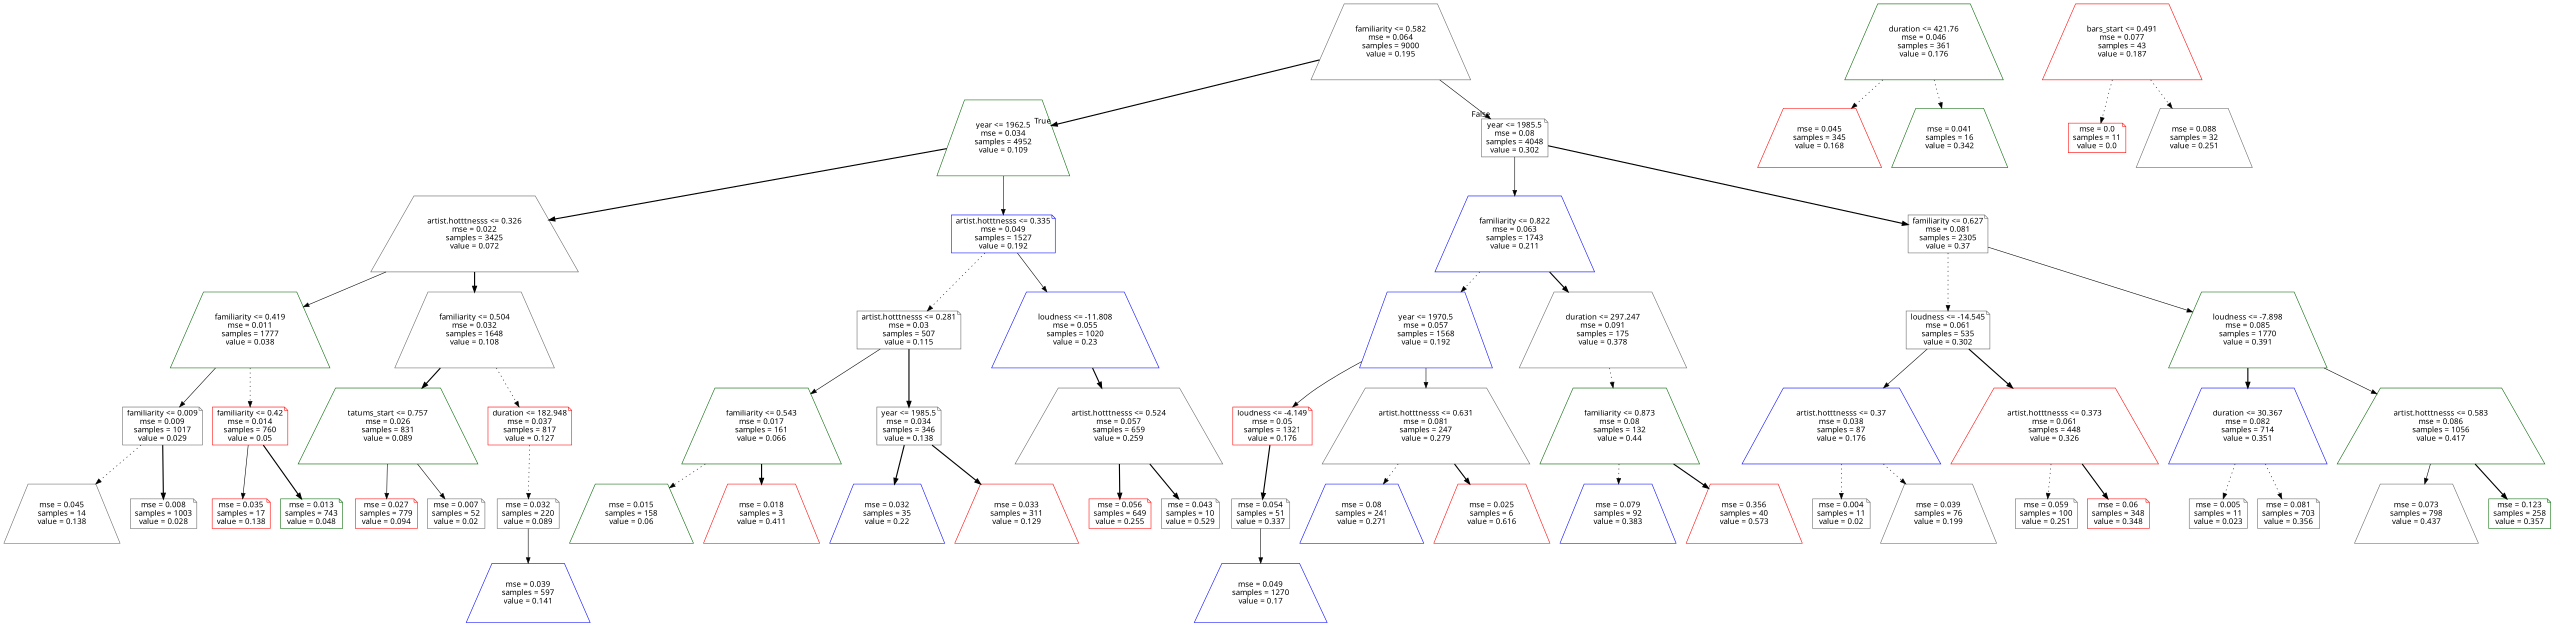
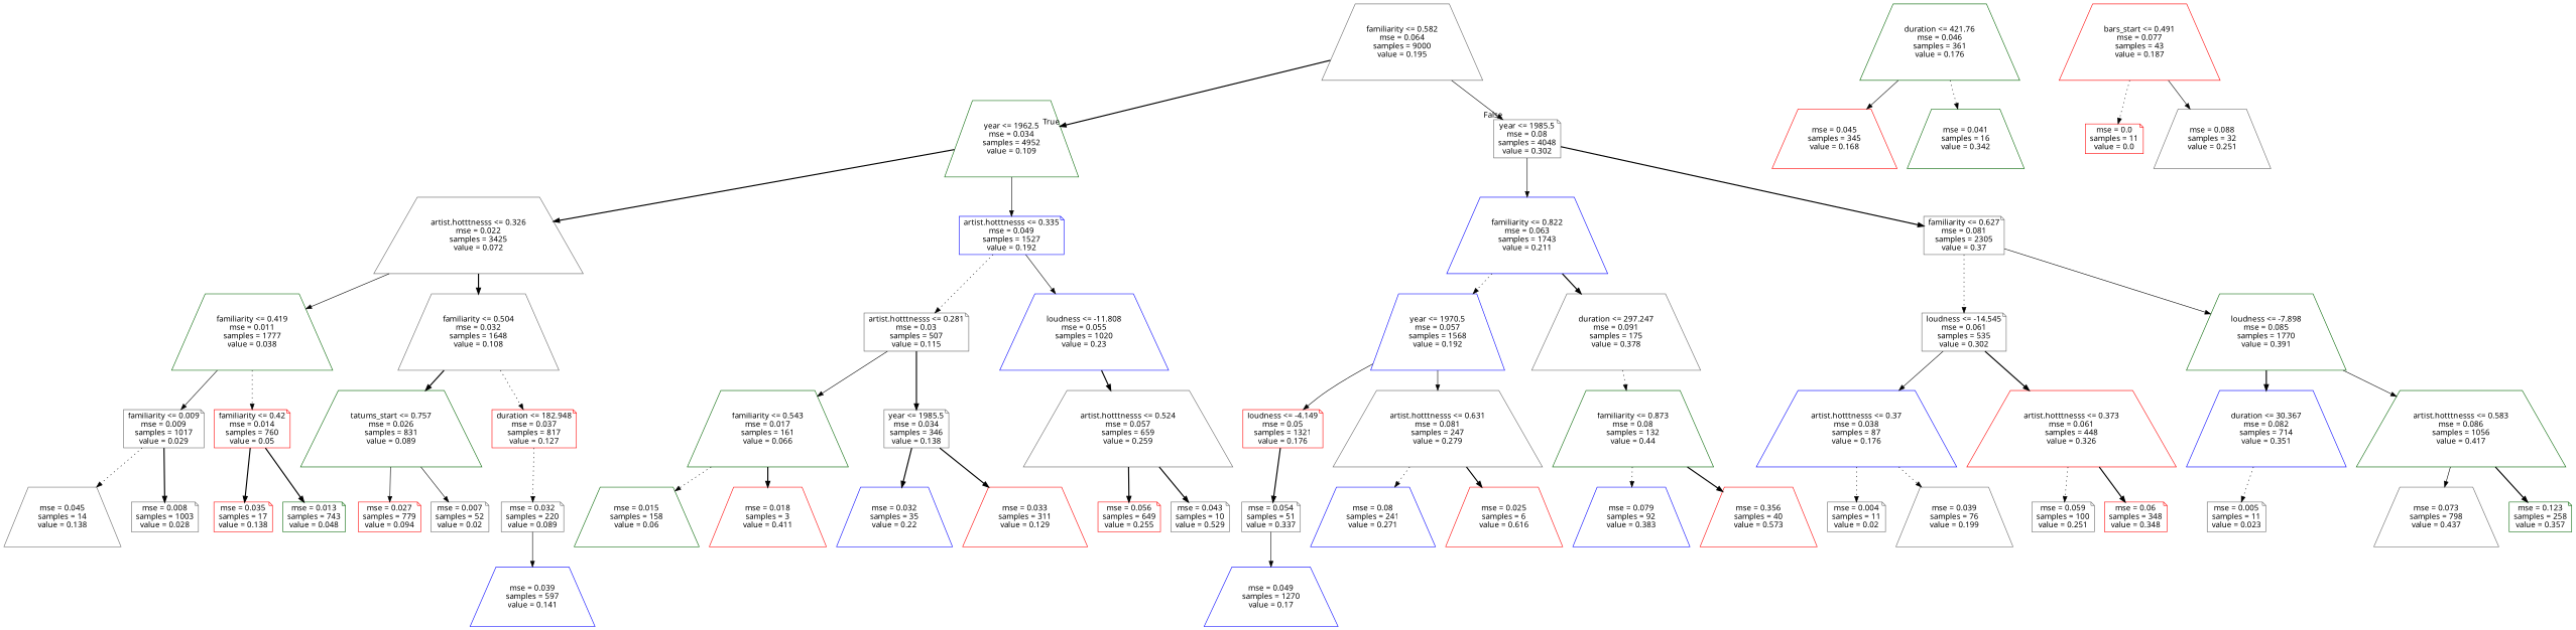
  digraph {
    fontname="Noto Sans"
    node [color=gray40 fontname="Noto Sans" shape=trapezium]
    edge [fontname="Noto Sans" style=bold]
    n1 [label="familiarity <= 0.582\nmse = 0.064\nsamples = 9000\nvalue = 0.195"]
    n2 [color=darkgreen label="year <= 1962.5\nmse = 0.034\nsamples = 4952\nvalue = 0.109"]
    n3 [label="year <= 1985.5\nmse = 0.08\nsamples = 4048\nvalue = 0.302" shape=note]
    n4 [label="artist.hotttnesss <= 0.326\nmse = 0.022\nsamples = 3425\nvalue = 0.072"]
    n5 [color=blue label="artist.hotttnesss <= 0.335\nmse = 0.049\nsamples = 1527\nvalue = 0.192" shape=note]
    n6 [color=blue label="familiarity <= 0.822\nmse = 0.063\nsamples = 1743\nvalue = 0.211"]
    n7 [label="familiarity <= 0.627\nmse = 0.081\nsamples = 2305\nvalue = 0.37" shape=note]
    n8 [color=darkgreen label="familiarity <= 0.419\nmse = 0.011\nsamples = 1777\nvalue = 0.038"]
    n9 [label="familiarity <= 0.504\nmse = 0.032\nsamples = 1648\nvalue = 0.108"]
    n10 [label="artist.hotttnesss <= 0.281\nmse = 0.03\nsamples = 507\nvalue = 0.115" shape=note]
    n11 [color=blue label="loudness <= -11.808\nmse = 0.055\nsamples = 1020\nvalue = 0.23"]
    n12 [label="familiarity <= 0.009\nmse = 0.009\nsamples = 1017\nvalue = 0.029" shape=note]
    n13 [color=red label="familiarity <= 0.42\nmse = 0.014\nsamples = 760\nvalue = 0.05" shape=note]
    n14 [color=darkgreen label="tatums_start <= 0.757\nmse = 0.026\nsamples = 831\nvalue = 0.089"]
    n15 [color=red label="duration <= 182.948\nmse = 0.037\nsamples = 817\nvalue = 0.127" shape=note]
    n16 [label="mse = 0.045\nsamples = 14\nvalue = 0.138"]
    n17 [label="mse = 0.008\nsamples = 1003\nvalue = 0.028" shape=note]
    n18 [color=red label="mse = 0.035\nsamples = 17\nvalue = 0.138" shape=note]
    n19 [color=darkgreen label="mse = 0.013\nsamples = 743\nvalue = 0.048" shape=note]
    n20 [color=red label="mse = 0.027\nsamples = 779\nvalue = 0.094" shape=note]
    n21 [label="mse = 0.007\nsamples = 52\nvalue = 0.02" shape=note]
    n22 [label="mse = 0.032\nsamples = 220\nvalue = 0.089" shape=note]
    n23 [color=blue label="mse = 0.039\nsamples = 597\nvalue = 0.141"]
    n24 [color=darkgreen label="familiarity <= 0.543\nmse = 0.017\nsamples = 161\nvalue = 0.066"]
    n25 [label="year <= 1985.5\nmse = 0.034\nsamples = 346\nvalue = 0.138" shape=note]
    n26 [label="artist.hotttnesss <= 0.524\nmse = 0.057\nsamples = 659\nvalue = 0.259"]
    n27 [color=darkgreen label="mse = 0.015\nsamples = 158\nvalue = 0.06"]
    n28 [color=red label="mse = 0.018\nsamples = 3\nvalue = 0.411"]
    n29 [color=blue label="mse = 0.032\nsamples = 35\nvalue = 0.22"]
    n30 [color=red label="mse = 0.033\nsamples = 311\nvalue = 0.129"]
    n31 [color=darkgreen label="duration <= 421.76\nmse = 0.046\nsamples = 361\nvalue = 0.176"]
    n32 [color=red label="mse = 0.045\nsamples = 345\nvalue = 0.168"]
    n33 [color=darkgreen label="mse = 0.041\nsamples = 16\nvalue = 0.342"]
    n34 [color=red label="mse = 0.056\nsamples = 649\nvalue = 0.255" shape=note]
    n35 [label="mse = 0.043\nsamples = 10\nvalue = 0.529" shape=note]
    n36 [color=blue label="year <= 1970.5\nmse = 0.057\nsamples = 1568\nvalue = 0.192"]
    n37 [label="duration <= 297.247\nmse = 0.091\nsamples = 175\nvalue = 0.378"]
    n38 [label="loudness <= -14.545\nmse = 0.061\nsamples = 535\nvalue = 0.302" shape=note]
    n39 [color=darkgreen label="loudness <= -7.898\nmse = 0.085\nsamples = 1770\nvalue = 0.391"]
    n40 [color=red label="loudness <= -4.149\nmse = 0.05\nsamples = 1321\nvalue = 0.176" shape=note]
    n41 [label="artist.hotttnesss <= 0.631\nmse = 0.081\nsamples = 247\nvalue = 0.279"]
    n42 [color=darkgreen label="familiarity <= 0.873\nmse = 0.08\nsamples = 132\nvalue = 0.44"]
    n43 [label="mse = 0.054\nsamples = 51\nvalue = 0.337" shape=note]
    n44 [color=blue label="mse = 0.08\nsamples = 241\nvalue = 0.271"]
    n45 [color=red label="mse = 0.025\nsamples = 6\nvalue = 0.616"]
    n46 [color=blue label="mse = 0.049\nsamples = 1270\nvalue = 0.17"]
    n47 [color=blue label="mse = 0.079\nsamples = 92\nvalue = 0.383"]
    n48 [color=red label="mse = 0.356\nsamples = 40\nvalue = 0.573"]
    n49 [color=red label="bars_start <= 0.491\nmse = 0.077\nsamples = 43\nvalue = 0.187"]
    n50 [color=red label="mse = 0.0\nsamples = 11\nvalue = 0.0" shape=note]
    n51 [label="mse = 0.088\nsamples = 32\nvalue = 0.251"]
    n52 [color=blue label="artist.hotttnesss <= 0.37\nmse = 0.038\nsamples = 87\nvalue = 0.176"]
    n53 [color=red label="artist.hotttnesss <= 0.373\nmse = 0.061\nsamples = 448\nvalue = 0.326"]
    n54 [color=blue label="duration <= 30.367\nmse = 0.082\nsamples = 714\nvalue = 0.351"]
    n55 [color=darkgreen label="artist.hotttnesss <= 0.583\nmse = 0.086\nsamples = 1056\nvalue = 0.417"]
    n56 [label="mse = 0.004\nsamples = 11\nvalue = 0.02" shape=note]
    n57 [label="mse = 0.039\nsamples = 76\nvalue = 0.199"]
    n58 [label="mse = 0.059\nsamples = 100\nvalue = 0.251" shape=note]
    n59 [color=red label="mse = 0.06\nsamples = 348\nvalue = 0.348" shape=note]
    n60 [label="mse = 0.005\nsamples = 11\nvalue = 0.023" shape=note]
-   n61 [label="mse = 0.081\nsamples = 703\nvalue = 0.356" shape=note]
    n62 [label="mse = 0.073\nsamples = 798\nvalue = 0.437"]
    n63 [color=darkgreen label="mse = 0.123\nsamples = 258\nvalue = 0.357" shape=note]
    n1 -> n2 [headlabel=True labelangle=45 labeldistance=2.5]
    n1 -> n3 [headlabel=False labelangle=-45 labeldistance=2.5 style=solid]
    n2 -> n4
    n2 -> n5 [style=solid]
    n3 -> n6 [style=solid]
    n3 -> n7
    n4 -> n8 [style=solid]
    n4 -> n9
    n5 -> n10 [style=dotted]
    n5 -> n11 [style=solid]
    n6 -> n36 [style=dotted]
    n6 -> n37
    n7 -> n38 [style=dotted]
    n7 -> n39 [style=solid]
    n8 -> n12 [style=solid]
    n8 -> n13 [style=dotted]
    n9 -> n14
    n9 -> n15 [style=dotted]
    n10 -> n24 [style=solid]
    n10 -> n25
    n11 -> n26
    n12 -> n16 [style=dotted]
    n12 -> n17
-   n13 -> n18 [style=solid]
+   n13 -> n18
    n13 -> n19
    n14 -> n20 [style=solid]
    n14 -> n21 [style=solid]
    n15 -> n22 [style=dotted]
    n22 -> n23 [style=solid]
    n24 -> n27 [style=dotted]
    n24 -> n28
    n25 -> n29
    n25 -> n30
    n26 -> n34
    n26 -> n35
-   n31 -> n32 [style=dotted]
+   n31 -> n32 [style=solid]
    n31 -> n33 [style=dotted]
    n36 -> n40 [style=solid]
    n36 -> n41 [style=solid]
    n37 -> n42 [style=dotted]
    n38 -> n52 [style=solid]
    n38 -> n53
    n39 -> n54
    n39 -> n55 [style=solid]
    n40 -> n43
    n41 -> n44 [style=dotted]
    n41 -> n45
    n42 -> n47 [style=dotted]
    n42 -> n48
    n43 -> n46 [style=solid]
    n49 -> n50 [style=dotted]
-   n49 -> n51 [style=dotted]
+   n49 -> n51 [style=solid]
    n52 -> n56 [style=dotted]
    n52 -> n57 [style=dotted]
    n53 -> n58 [style=dotted]
    n53 -> n59
    n54 -> n60 [style=dotted]
-   n54 -> n61 [style=dotted]
    n55 -> n62 [style=solid]
    n55 -> n63
  }
